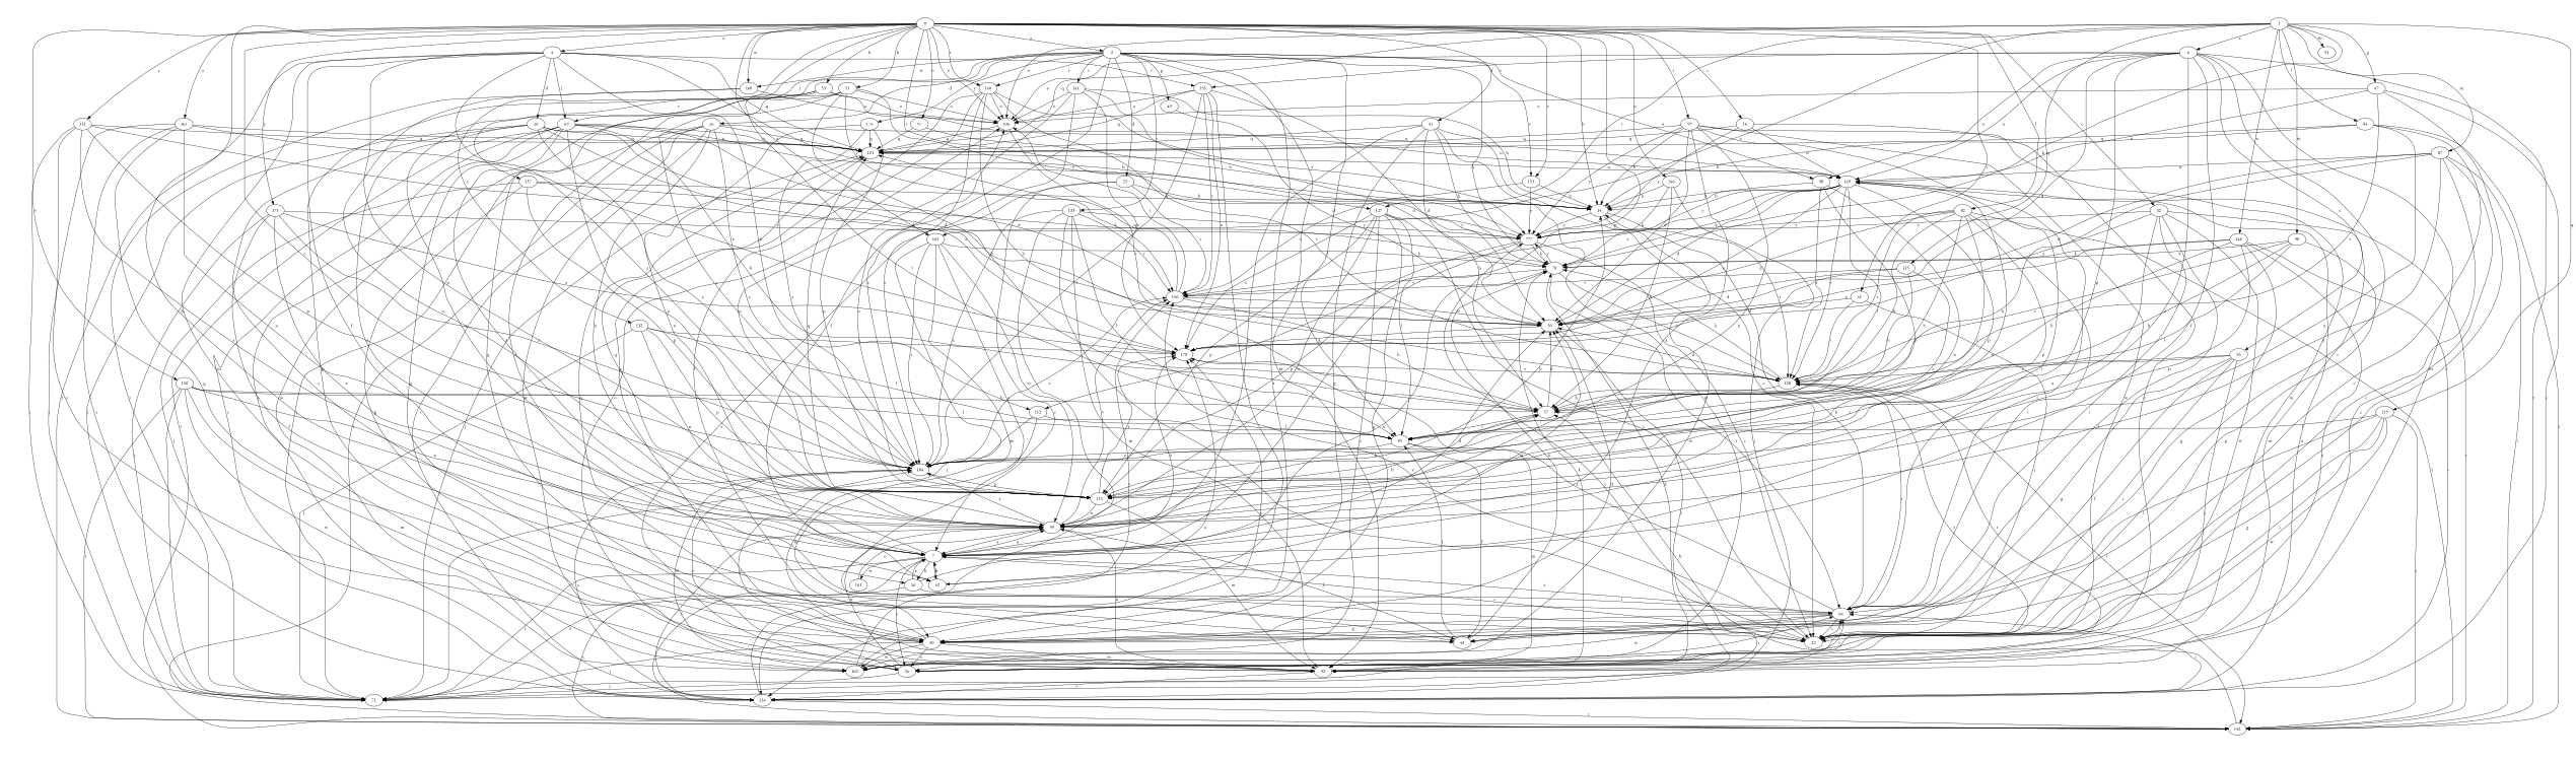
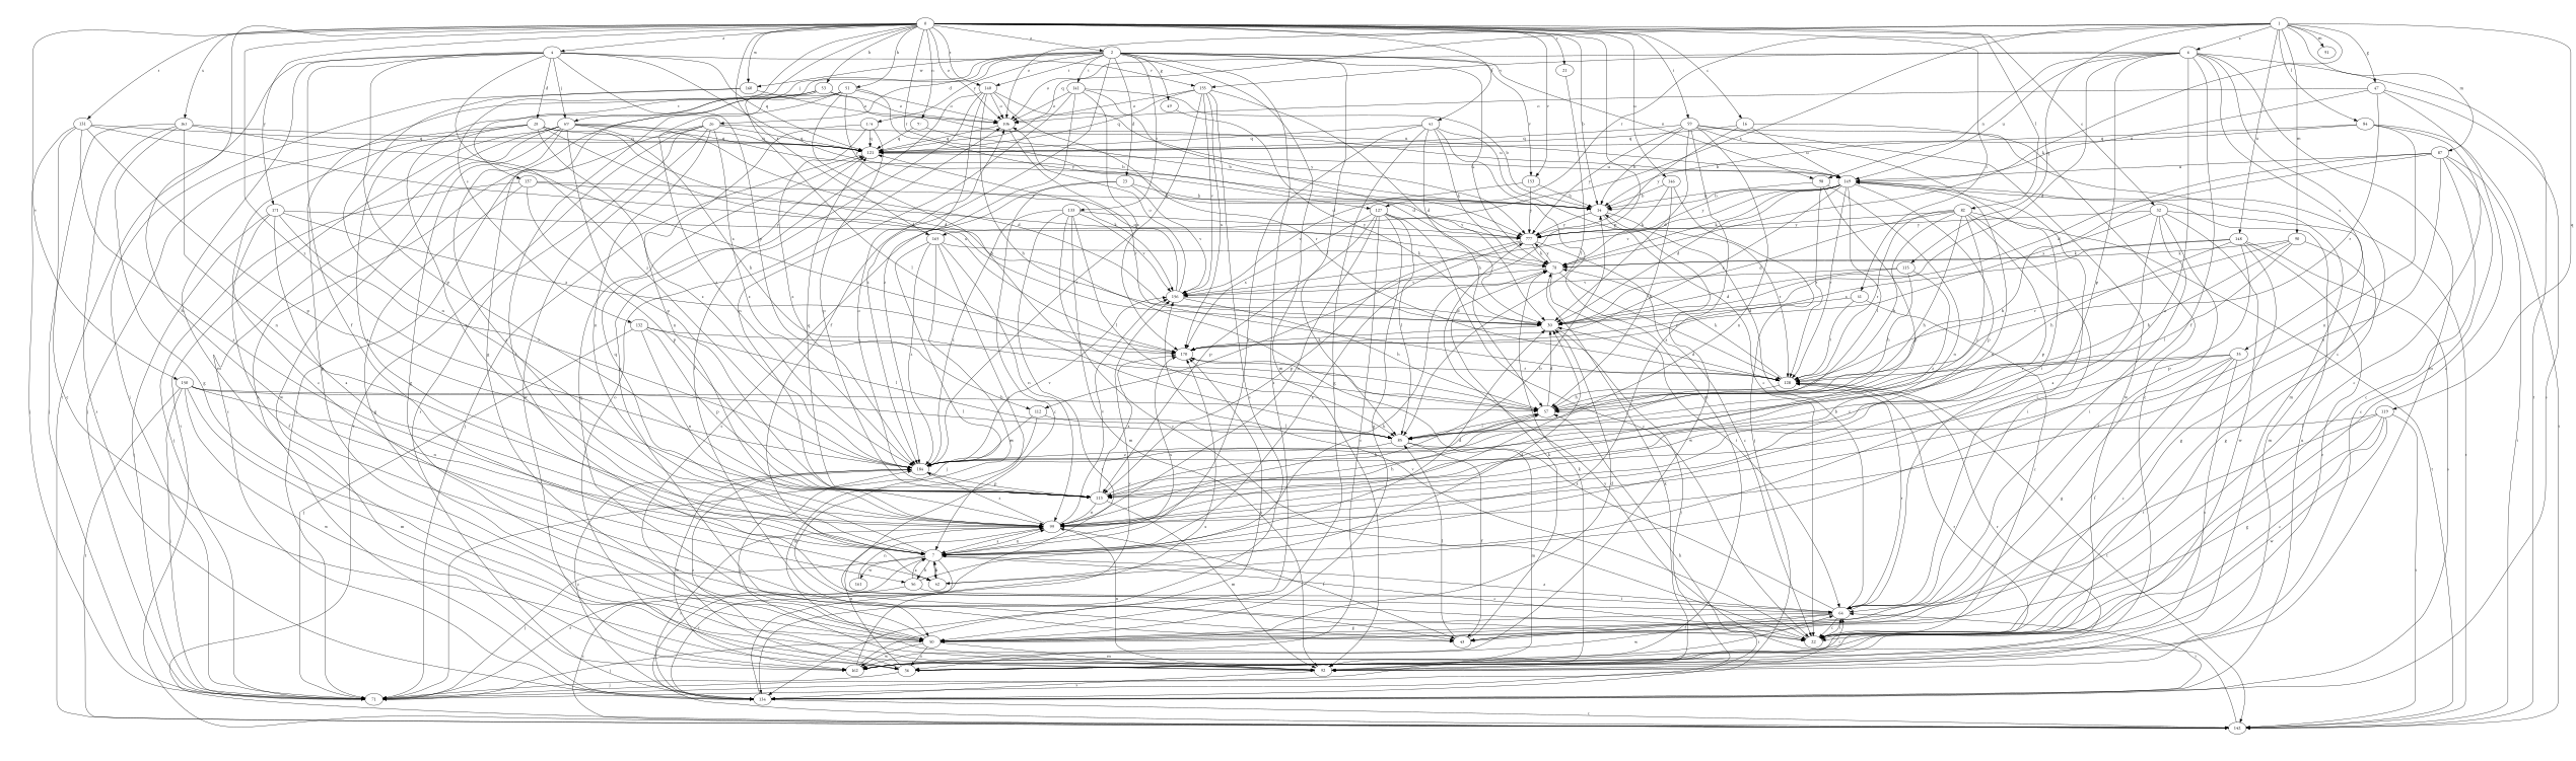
  strict digraph {
    fontname="EB Garamond"
    node [fontname="EB Garamond"]
    edge [fontname="EB Garamond"]
    0
    2
    4
    14
    16
+   21
    32
    41
    51
    53
    56
    59
    61
    82
    97
    106
    112
    127
    131
    132
    137
    140
    146
    150
    153
    160
    163
    165
    171
    184
    78
    23
    26
    42
    49
    50
    69
    85
    92
    98
    133
    134
    141
    174
    121
    28
    113
    142
    155
    n50 [label=777]
    128
    162
    149
    36
    22
    64
    156
    7
    43
    57
    30
    99
    170
    71
    1
    6
    47
    84
    87
    90
    91
    115
    119
    148
    35
    161
    0 -> 2 [label=a]
    0 -> 4 [label=a]
    0 -> 14 [label=b]
    0 -> 16 [label=c]
+   0 -> 21 [label=c]
    0 -> 32 [label=e]
    0 -> 41 [label=f]
    0 -> 51 [label=h]
    0 -> 53 [label=h]
    0 -> 56 [label=h]
    0 -> 59 [label=i]
    0 -> 61 [label=i]
    0 -> 82 [label=l]
    0 -> 97 [label=n]
    0 -> 106 [label=o]
    0 -> 112 [label=p]
    0 -> 127 [label=r]
    0 -> 131 [label=s]
    0 -> 132 [label=s]
    0 -> 137 [label=t]
    0 -> 140 [label=t]
    0 -> 146 [label=u]
    0 -> 150 [label=v]
    0 -> 153 [label=v]
    0 -> 160 [label=w]
    0 -> 163 [label=x]
    0 -> 165 [label=x]
    0 -> 171 [label=y]
    0 -> 184 [label=z]
    2 -> 140 [label=t]
    2 -> 153 [label=v]
    2 -> 160 [label=w]
    2 -> 78 [label=k]
    2 -> 23 [label=d]
    2 -> 26 [label=d]
    2 -> 42 [label=f]
    2 -> 49 [label=g]
    2 -> 50 [label=g]
    2 -> 69 [label=j]
    2 -> 85 [label=l]
    2 -> 92 [label=m]
    2 -> 98 [label=n]
    2 -> 133 [label=s]
    2 -> 134 [label=s]
    2 -> 141 [label=t]
    2 -> 174 [label=y]
    4 -> 112 [label=p]
    4 -> 184 [label=z]
    4 -> 42 [label=f]
    4 -> 69 [label=j]
    4 -> 92 [label=m]
    4 -> 121 [label=q]
    4 -> 28 [label=d]
    4 -> 113 [label=p]
    4 -> 142 [label=t]
    4 -> 155 [label=v]
    4 -> n50 [label=y]
    14 -> n50 [label=y]
    14 -> 128 [label=r]
    14 -> 162 [label=w]
    16 -> 121 [label=q]
    16 -> n50 [label=y]
    16 -> 149 [label=u]
    16 -> 36 [label=e]
+   21 -> 85 [label=l]
    32 -> 92 [label=m]
    32 -> n50 [label=y]
    32 -> 162 [label=w]
    32 -> 64 [label=i]
    32 -> 7 [label=a]
    32 -> 43 [label=f]
    32 -> 57 [label=h]
    41 -> 78 [label=k]
    41 -> 50 [label=g]
    41 -> 92 [label=m]
    41 -> 121 [label=q]
    41 -> 22 [label=c]
    41 -> 7 [label=a]
    41 -> 57 [label=h]
    51 -> 106 [label=o]
    51 -> 184 [label=z]
    51 -> 134 [label=s]
    51 -> n50 [label=y]
    51 -> 64 [label=i]
    51 -> 156 [label=v]
    51 -> 57 [label=h]
    53 -> 106 [label=o]
    53 -> 50 [label=g]
    53 -> 85 [label=l]
    53 -> 149 [label=u]
    53 -> 7 [label=a]
    56 -> 78 [label=k]
    56 -> 142 [label=t]
    56 -> 64 [label=i]
    56 -> 7 [label=a]
    59 -> 14 [label=b]
    59 -> 92 [label=m]
    59 -> 121 [label=q]
    59 -> n50 [label=y]
    59 -> 162 [label=w]
    59 -> 64 [label=i]
    59 -> 7 [label=a]
    59 -> 30 [label=d]
    59 -> 99 [label=n]
    61 -> 128 [label=r]
    61 -> 22 [label=c]
    61 -> 30 [label=d]
    82 -> 184 [label=z]
    82 -> 85 [label=h]
    82 -> 113 [label=p]
    82 -> 142 [label=t]
    82 -> n50 [label=y]
    82 -> 128 [label=r]
    82 -> 64 [label=i]
    82 -> 57 [label=h]
    82 -> 30 [label=d]
    97 -> 14 [label=b]
    97 -> 121 [label=q]
    106 -> 121 [label=q]
    106 -> 128 [label=r]
    112 -> 184 [label=z]
    112 -> 85 [label=l]
    112 -> 92 [label=m]
    127 -> 50 [label=g]
    127 -> 85 [label=l]
    127 -> 113 [label=p]
    127 -> n50 [label=y]
    127 -> 36 [label=e]
    127 -> 22 [label=c]
    127 -> 99 [label=n]
    127 -> 170 [label=x]
    131 -> 121 [label=q]
    131 -> 113 [label=p]
    131 -> 36 [label=e]
    131 -> 7 [label=a]
    131 -> 30 [label=d]
    131 -> 71 [label=j]
    132 -> 85 [label=l]
    132 -> 113 [label=p]
    132 -> 99 [label=n]
    132 -> 170 [label=x]
    132 -> 71 [label=j]
    137 -> 14 [label=b]
    137 -> 78 [label=k]
    137 -> 50 [label=g]
    137 -> 113 [label=p]
    137 -> 71 [label=j]
    140 -> 106 [label=o]
    140 -> 184 [label=z]
    140 -> 50 [label=g]
    140 -> n50 [label=y]
    140 -> 128 [label=r]
    140 -> 43 [label=f]
    140 -> 57 [label=h]
    146 -> 14 [label=b]
    146 -> 78 [label=k]
    146 -> 57 [label=h]
    146 -> 71 [label=j]
    150 -> 85 [label=l]
    150 -> 92 [label=m]
    150 -> 142 [label=t]
    150 -> 162 [label=w]
    150 -> 57 [label=h]
    150 -> 99 [label=n]
    150 -> 71 [label=j]
    153 -> 14 [label=b]
    153 -> n50 [label=y]
    153 -> 156 [label=v]
    160 -> 106 [label=o]
    160 -> 99 [label=n]
    160 -> 71 [label=j]
    163 -> 50 [label=g]
    163 -> 134 [label=s]
    163 -> 121 [label=q]
    163 -> 99 [label=n]
    163 -> 170 [label=x]
    163 -> 71 [label=j]
    165 -> 184 [label=z]
    165 -> 78 [label=k]
    165 -> 7 [label=a]
    165 -> 43 [label=w]
    165 -> 99 [label=n]
    165 -> 71 [label=j]
    171 -> 184 [label=z]
    171 -> n50 [label=y]
    171 -> 7 [label=a]
    171 -> 43 [label=f]
    171 -> 170 [label=x]
    171 -> 71 [label=j]
    184 -> 113 [label=p]
    184 -> 162 [label=w]
    184 -> 156 [label=v]
    78 -> n50 [label=y]
    78 -> 128 [label=r]
    78 -> 64 [label=i]
    78 -> 156 [label=v]
    23 -> 14 [label=b]
    23 -> 36 [label=e]
    23 -> 22 [label=c]
    23 -> 156 [label=v]
    26 -> 184 [label=z]
    26 -> 134 [label=s]
    26 -> 121 [label=q]
    26 -> 142 [label=t]
    26 -> 162 [label=w]
    26 -> 149 [label=u]
    26 -> 99 [label=n]
    26 -> 71 [label=j]
    42 -> 7 [label=a]
    42 -> 30 [label=d]
    49 -> 30 [label=d]
    50 -> 92 [label=m]
    50 -> 121 [label=q]
    50 -> 162 [label=w]
    50 -> 36 [label=e]
    50 -> 30 [label=d]
    50 -> 71 [label=j]
    69 -> 14 [label=b]
    69 -> 50 [label=g]
    69 -> 134 [label=s]
    69 -> 121 [label=q]
    69 -> 113 [label=p]
    69 -> 142 [label=t]
    69 -> 162 [label=w]
    69 -> 7 [label=a]
    69 -> 57 [label=h]
    69 -> 30 [label=d]
    85 -> 184 [label=z]
    85 -> 92 [label=m]
    85 -> 43 [label=f]
    92 -> 184 [label=z]
    92 -> 78 [label=k]
    92 -> 134 [label=s]
    92 -> 128 [label=r]
    92 -> 64 [label=i]
    92 -> 99 [label=n]
    98 -> 14 [label=b]
    98 -> 113 [label=p]
    98 -> 128 [label=r]
    98 -> 99 [label=n]
    133 -> 184 [label=z]
    133 -> 85 [label=l]
    133 -> 92 [label=m]
    133 -> 142 [label=t]
    133 -> n50 [label=y]
    133 -> 22 [label=c]
    133 -> 156 [label=v]
    134 -> 184 [label=z]
    134 -> 142 [label=t]
    134 -> 149 [label=u]
    134 -> 64 [label=i]
    134 -> 57 [label=h]
    134 -> 170 [label=x]
    141 -> 14 [label=b]
    141 -> 106 [label=o]
    141 -> 184 [label=z]
    141 -> 30 [label=d]
    141 -> 99 [label=n]
    141 -> 170 [label=x]
    174 -> 184 [label=z]
    174 -> 121 [label=q]
    174 -> 113 [label=p]
    174 -> 99 [label=n]
    121 -> 149 [label=u]
    121 -> 71 [label=j]
    28 -> 184 [label=z]
    28 -> 121 [label=q]
    28 -> 22 [label=c]
    28 -> 7 [label=a]
    28 -> 30 [label=d]
    28 -> 170 [label=x]
    28 -> 71 [label=j]
    113 -> 106 [label=o]
    113 -> 92 [label=m]
    113 -> 121 [label=q]
    113 -> 57 [label=h]
    113 -> 99 [label=n]
    113 -> 170 [label=x]
    142 -> n50 [label=y]
    155 -> 106 [label=o]
    155 -> 184 [label=z]
    155 -> 134 [label=s]
    155 -> 121 [label=q]
    155 -> 156 [label=v]
    155 -> 30 [label=d]
    155 -> 170 [label=x]
    n50 -> 78 [label=k]
    n50 -> 113 [label=p]
    n50 -> 22 [label=c]
    n50 -> 7 [label=a]
    128 -> 78 [label=k]
    128 -> 142 [label=t]
    128 -> 57 [label=h]
    128 -> 30 [label=d]
    162 -> 64 [label=i]
    162 -> 156 [label=v]
    162 -> 170 [label=x]
    149 -> 14 [label=b]
    149 -> 78 [label=k]
    149 -> 85 [label=l]
    149 -> 113 [label=p]
    149 -> 142 [label=t]
    149 -> n50 [label=y]
    149 -> 128 [label=r]
    149 -> 64 [label=i]
    149 -> 156 [label=v]
    149 -> 30 [label=d]
    149 -> 99 [label=n]
    149 -> 170 [label=x]
    36 -> 106 [label=o]
    36 -> 184 [label=z]
    36 -> 128 [label=r]
    36 -> 99 [label=n]
    36 -> 71 [label=j]
    22 -> 64 [label=i]
    22 -> 156 [label=v]
    64 -> 14 [label=b]
    64 -> 50 [label=g]
    64 -> 128 [label=r]
    64 -> 162 [label=w]
    64 -> 22 [label=c]
    64 -> 7 [label=a]
    64 -> 43 [label=f]
    64 -> 170 [label=x]
-   156 -> 106 [label=i]
+   156 -> 106 [label=o]
    156 -> 121 [label=q]
    156 -> 57 [label=h]
    156 -> 30 [label=d]
    7 -> 56 [label=h]
    7 -> 42 [label=f]
    7 -> 121 [label=q]
-   7 -> 36 [label=e]
+   7 -> 134 [label=e]
    7 -> 22 [label=c]
    7 -> 30 [label=d]
    7 -> 99 [label=n]
    7 -> 170 [label=x]
    7 -> 71 [label=j]
    7 -> 161 [label=w]
    43 -> 78 [label=k]
    43 -> 85 [label=l]
    57 -> 85 [label=l]
    57 -> 30 [label=d]
    30 -> 170 [label=k]
    30 -> 71 [label=j]
    99 -> 14 [label=b]
    99 -> 184 [label=z]
    99 -> 134 [label=s]
    99 -> 156 [label=v]
    99 -> 7 [label=a]
    99 -> 43 [label=f]
    99 -> 57 [label=h]
    170 -> 128 [label=r]
    71 -> 78 [label=k]
    71 -> 7 [label=a]
    1 -> 106 [label=o]
    1 -> 127 [label=r]
    1 -> 165 [label=x]
    1 -> 78 [label=k]
    1 -> 121 [label=q]
    1 -> 6 [label=a]
    1 -> 47 [label=g]
    1 -> 84 [label=l]
    1 -> 87 [label=m]
    1 -> 90 [label=m]
    1 -> 91 [label=m]
    1 -> 115 [label=q]
    1 -> 119 [label=q]
    1 -> 148 [label=u]
    6 -> 106 [label=o]
    6 -> 42 [label=f]
    6 -> 92 [label=m]
    6 -> 98 [label=n]
    6 -> 113 [label=p]
    6 -> 142 [label=t]
    6 -> 155 [label=v]
    6 -> 149 [label=u]
    6 -> 22 [label=c]
    6 -> 7 [label=a]
    6 -> 30 [label=d]
    6 -> 35 [label=e]
    47 -> 106 [label=o]
    47 -> 134 [label=s]
    47 -> 128 [label=r]
    47 -> 149 [label=u]
    47 -> 22 [label=c]
    84 -> 14 [label=b]
    84 -> 121 [label=q]
    84 -> 142 [label=t]
    84 -> 22 [label=c]
    84 -> 99 [label=n]
    87 -> 142 [label=t]
    87 -> 149 [label=u]
    87 -> 36 [label=e]
    87 -> 22 [label=c]
    87 -> 30 [label=d]
    87 -> 99 [label=n]
    87 -> 170 [label=x]
    90 -> 78 [label=k]
    90 -> 50 [label=g]
    90 -> 85 [label=l]
    90 -> 128 [label=r]
    90 -> 57 [label=h]
    115 -> 184 [label=z]
    115 -> 156 [label=v]
    115 -> 57 [label=h]
    115 -> 30 [label=d]
    119 -> 50 [label=g]
    119 -> 85 [label=l]
    119 -> 142 [label=t]
    119 -> 162 [label=w]
    119 -> 22 [label=c]
    119 -> 64 [label=i]
    148 -> 78 [label=k]
    148 -> 50 [label=g]
    148 -> 134 [label=s]
    148 -> 113 [label=p]
    148 -> 36 [label=e]
    148 -> 57 [label=h]
    148 -> 170 [label=x]
    35 -> 184 [label=z]
    35 -> 50 [label=g]
    35 -> 128 [label=r]
    35 -> 36 [label=e]
    35 -> 22 [label=c]
    35 -> 43 [label=f]
    161 -> 99 [label=n]
  }
